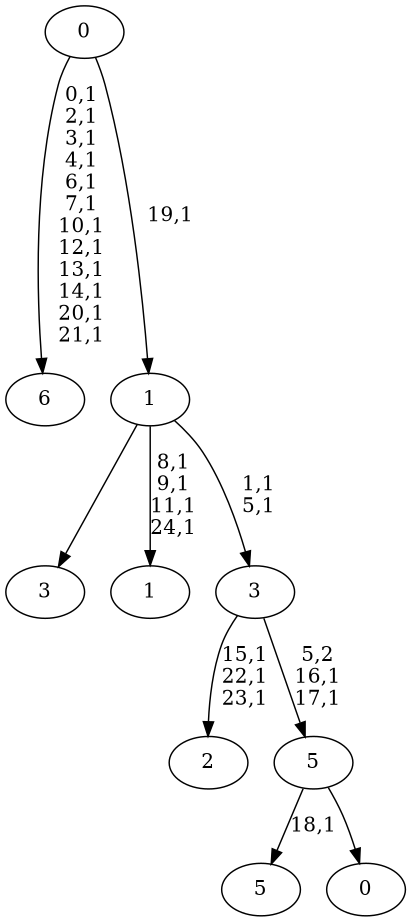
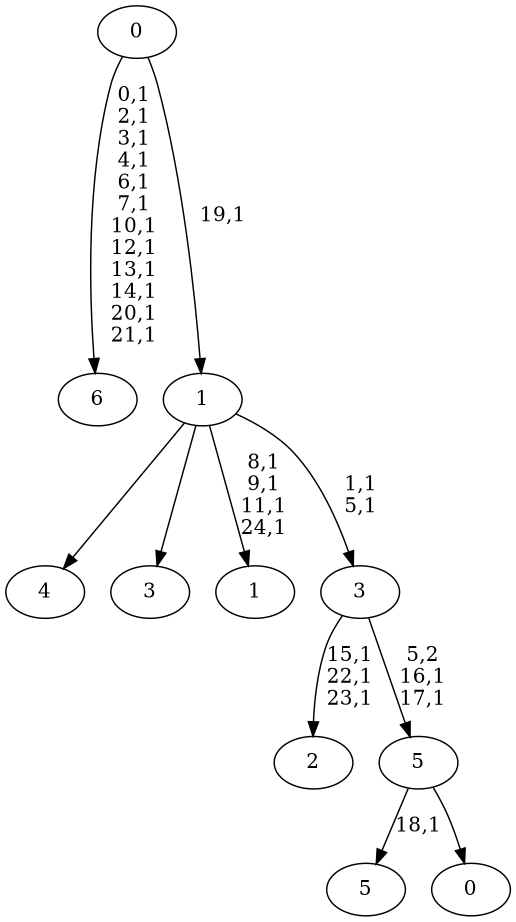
  digraph {
    n1 [label=6]
    n2 [label=5]
+   n3 [label=4]
    n4 [label=3]
    n5 [label=2]
    n6 [label=1]
    n7 [label=0]
    5
    3
    1
    0
    5 -> n2 [label="18,1"]
    5 -> n7
    3 -> n5 [label="15,1\n22,1\n23,1"]
    3 -> 5 [label="5,2\n16,1\n17,1"]
+   1 -> n3
    1 -> n4
    1 -> n6 [label="8,1\n9,1\n11,1\n24,1"]
    1 -> 3 [label="1,1\n5,1"]
    0 -> n1 [label="0,1\n2,1\n3,1\n4,1\n6,1\n7,1\n10,1\n12,1\n13,1\n14,1\n20,1\n21,1"]
    0 -> 1 [label="19,1"]
  }
